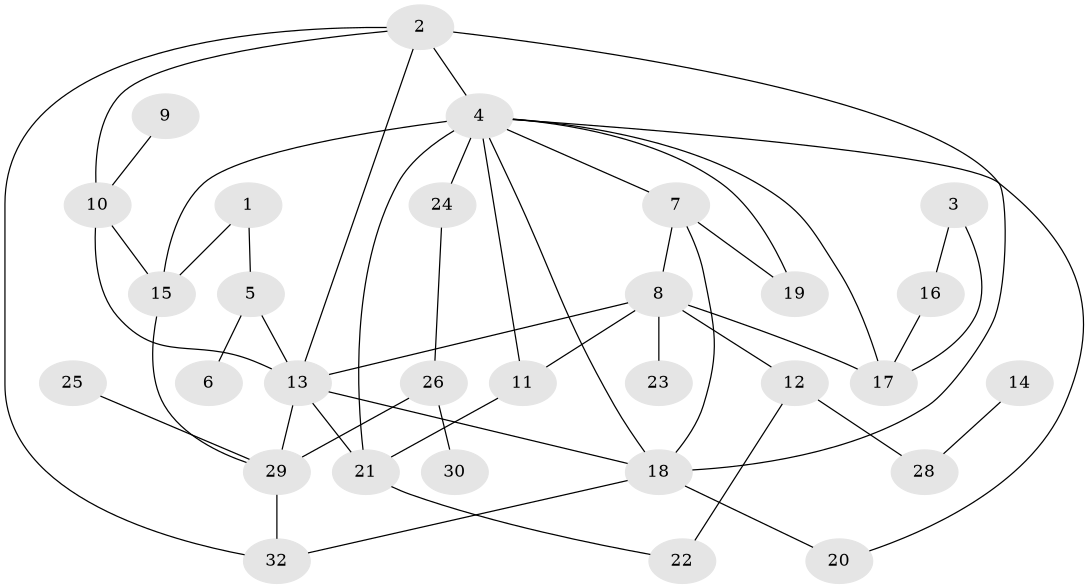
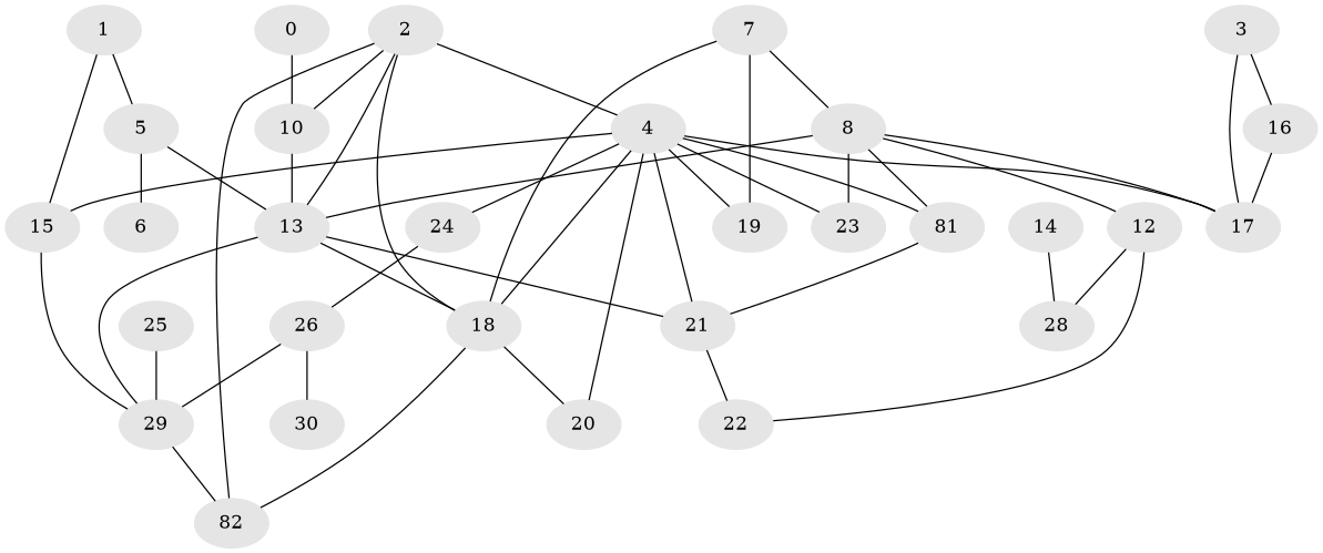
  graph {
    node [color=gray90 style=filled]
    edge [weight=1.0]
    1
    5
    15
    13
    6
    29
    2
    4
    10
    18
-   32
+   32 [label=82]
    7
-   11
+   11 [label=81]
    17
    19
    20
    21
    24
    3
    16
    8
    22
    26
    12
    23
    28
-   9
+   9 [label=0]
    14
    30
    25
    1 -- 5
    1 -- 15
    5 -- 13 [weight=2.0]
    5 -- 6
    15 -- 29
    13 -- 29
    13 -- 18
    13 -- 21
    29 -- 32
    2 -- 13
    2 -- 4 [weight=2.0]
    2 -- 10
    2 -- 18
    2 -- 32
    4 -- 15
    4 -- 18
-   4 -- 7
+   4 -- 23
    4 -- 11
    4 -- 17
    4 -- 19
    4 -- 20
    4 -- 21 [weight=2.0]
    4 -- 24
-   10 -- 15
    10 -- 13 [weight=2.0]
    18 -- 32
    18 -- 20
    7 -- 18
    7 -- 19
    7 -- 8
    11 -- 21
    21 -- 22
    24 -- 26
    3 -- 17
    3 -- 16
    16 -- 17
    8 -- 13 [weight=2.0]
    8 -- 11
    8 -- 17
    8 -- 12
    8 -- 23
    26 -- 29 [weight=2.0]
    26 -- 30
    12 -- 22
    12 -- 28
    9 -- 10
    14 -- 28
    25 -- 29
  }
